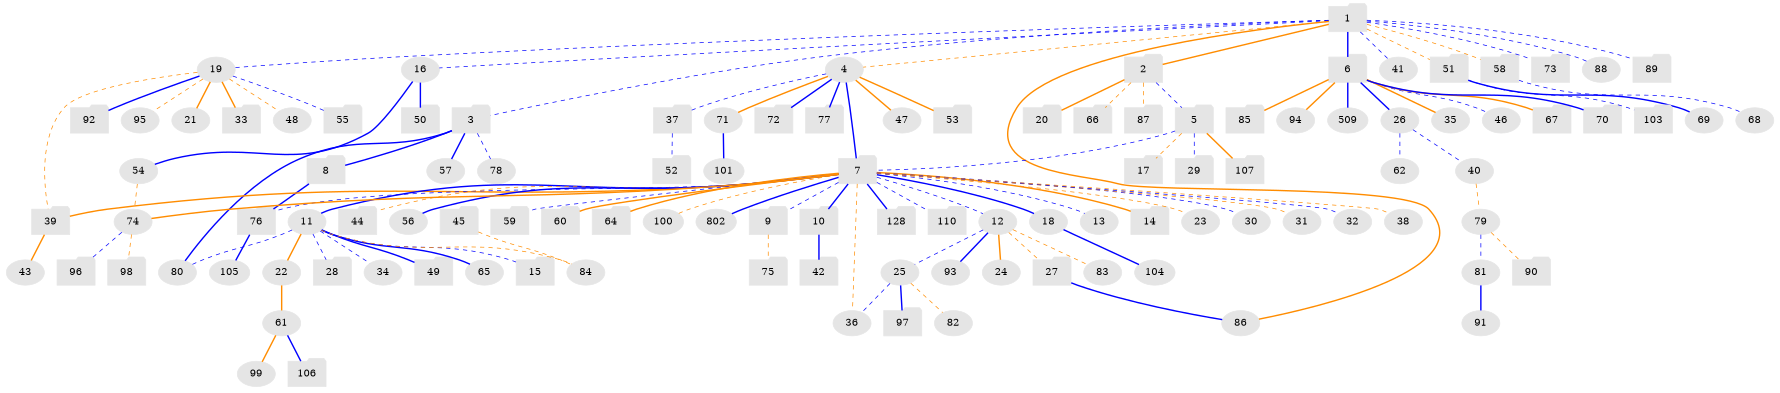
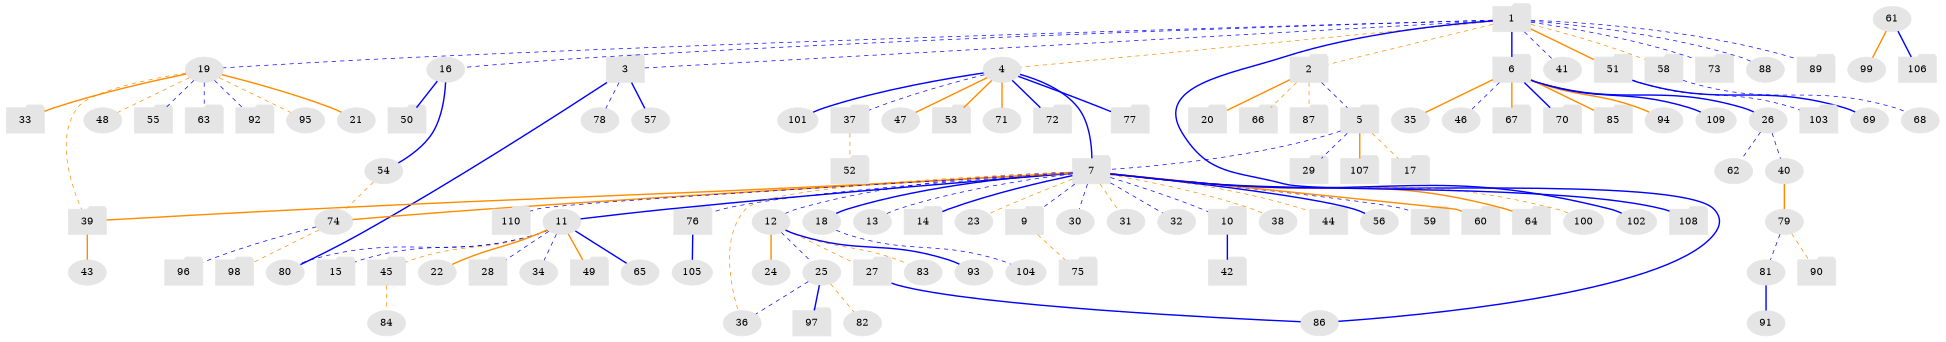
  graph {
    node [color=gray90 shape=ellipse style=filled]
    edge [color=blue style=dashed]
    1 [shape=folder]
    2 [shape=folder]
    3 [shape=folder]
    4
    6 [shape=folder]
    16
    19
    41
    51 [shape=folder]
    58 [shape=folder]
    73 [shape=folder]
    86
    88
    89 [shape=folder]
    5 [shape=folder]
    20 [shape=folder]
    66 [shape=folder]
    87 [shape=folder]
-   8 [shape=folder]
    57
    78
    80
    7 [shape=folder]
    37 [shape=folder]
    47
    53 [shape=folder]
    71
    72 [shape=folder]
    77 [shape=folder]
    101
    26
    35
    46
    67 [shape=folder]
    70 [shape=folder]
    85 [shape=folder]
    94
-   109 [label=509]
+   109
    50 [shape=folder]
    54
    39 [shape=folder]
    21
    33 [shape=folder]
    48
    55 [shape=folder]
+   63 [shape=folder]
    92 [shape=folder]
    95
    69
    103 [shape=folder]
    68
    17 [shape=folder]
    29 [shape=folder]
    107 [shape=folder]
    76 [shape=folder]
    9 [shape=folder]
    10 [shape=folder]
    11
    12
    13
    14 [shape=folder]
    18
    23
    30
    31
    32
    36
    38
    44 [shape=folder]
    56
    59 [shape=folder]
    60 [shape=folder]
    64 [shape=folder]
    74
    100
-   102 [label=802]
-   108 [shape=folder label=128]
+   102
+   108 [shape=folder]
    110 [shape=folder]
    52 [shape=folder]
    40
    62
    75 [shape=folder]
    42 [shape=folder]
    15 [shape=folder]
    22
    28 [shape=folder]
    34
    45 [shape=folder]
    49 [shape=folder]
    65
    24
    25
    27 [shape=folder]
    83
    93
    104
    43
    96 [shape=folder]
    98 [shape=folder]
    105
    61
    84
    82
    97 [shape=folder]
    99
    106 [shape=folder]
    79
    81
    90 [shape=folder]
    91
-   1 -- 2 [color=darkorange style=bold]
+   1 -- 2 [color=darkorange]
    1 -- 3
    1 -- 4 [color=darkorange]
    1 -- 6 [style=bold]
    1 -- 16
    1 -- 19
    1 -- 41
-   1 -- 51 [color=darkorange]
+   1 -- 51 [color=darkorange style=bold]
    1 -- 58 [color=darkorange]
    1 -- 73
-   1 -- 86 [color=darkorange style=bold]
+   1 -- 86 [style=bold]
    1 -- 88
    1 -- 89
    2 -- 5
    2 -- 20 [color=darkorange style=bold]
    2 -- 66 [color=darkorange]
    2 -- 87 [color=darkorange]
-   3 -- 8 [style=bold]
    3 -- 57 [style=bold]
    3 -- 78
    3 -- 80 [style=bold]
    4 -- 7 [style=bold]
    4 -- 37
    4 -- 47 [color=darkorange style=bold]
    4 -- 53 [color=darkorange style=bold]
    4 -- 71 [color=darkorange style=bold]
    4 -- 72 [style=bold]
    4 -- 77 [style=bold]
-   71 -- 101 [style=bold]
+   4 -- 101 [style=bold]
    6 -- 26 [style=bold]
    6 -- 35 [color=darkorange style=bold]
    6 -- 46
    6 -- 67 [color=darkorange style=bold]
    6 -- 70 [style=bold]
    6 -- 85 [color=darkorange style=bold]
    6 -- 94 [color=darkorange style=bold]
    6 -- 109 [style=bold]
    16 -- 50 [style=bold]
    16 -- 54 [style=bold]
    19 -- 39 [color=darkorange]
    19 -- 21 [color=darkorange style=bold]
    19 -- 33 [color=darkorange style=bold]
    19 -- 48 [color=darkorange]
    19 -- 55
-   19 -- 92 [style=bold]
+   19 -- 63
+   19 -- 92
    19 -- 95 [color=darkorange]
    51 -- 69 [style=bold]
    51 -- 103
    58 -- 68
    5 -- 7
    5 -- 17 [color=darkorange]
    5 -- 29
    5 -- 107 [color=darkorange style=bold]
-   8 -- 76 [style=bold]
    7 -- 39 [color=darkorange style=bold]
    7 -- 76
    7 -- 9
-   7 -- 10 [style=bold]
+   7 -- 10
    7 -- 11 [style=bold]
    7 -- 12
    7 -- 13
-   7 -- 14 [color=darkorange style=bold]
+   7 -- 14 [style=bold]
    7 -- 18 [style=bold]
    7 -- 23 [color=darkorange]
    7 -- 30
    7 -- 31 [color=darkorange]
    7 -- 32
    7 -- 36 [color=darkorange]
    7 -- 38 [color=darkorange]
    7 -- 44 [color=darkorange]
    7 -- 56 [style=bold]
    7 -- 59
    7 -- 60 [color=darkorange style=bold]
    7 -- 64 [color=darkorange style=bold]
    7 -- 74 [color=darkorange style=bold]
    7 -- 100 [color=darkorange]
    7 -- 102 [style=bold]
    7 -- 108 [style=bold]
    7 -- 110
-   37 -- 52
+   37 -- 52 [color=darkorange]
    26 -- 40
    26 -- 62
    54 -- 74 [color=darkorange]
    39 -- 43 [color=darkorange style=bold]
    76 -- 105 [style=bold]
    9 -- 75 [color=darkorange]
    10 -- 42 [style=bold]
    11 -- 80
    11 -- 15
    11 -- 22 [color=darkorange style=bold]
    11 -- 28
    11 -- 34
-   11 -- 84 [color=darkorange]
-   11 -- 49 [style=bold]
+   11 -- 45 [color=darkorange]
+   11 -- 49 [color=darkorange style=bold]
    11 -- 65 [style=bold]
    12 -- 24 [color=darkorange style=bold]
    12 -- 25
    12 -- 27 [color=darkorange]
    12 -- 83 [color=darkorange]
    12 -- 93 [style=bold]
-   18 -- 104 [style=bold]
+   18 -- 104
    74 -- 96
    74 -- 98 [color=darkorange]
-   40 -- 79 [color=darkorange]
-   22 -- 61 [color=darkorange style=bold]
+   40 -- 79 [color=darkorange style=bold]
    45 -- 84 [color=darkorange]
    25 -- 36
    25 -- 82 [color=darkorange]
    25 -- 97 [style=bold]
    27 -- 86 [style=bold]
    61 -- 99 [color=darkorange style=bold]
    61 -- 106 [style=bold]
    79 -- 81
    79 -- 90 [color=darkorange]
    81 -- 91 [style=bold]
  }
